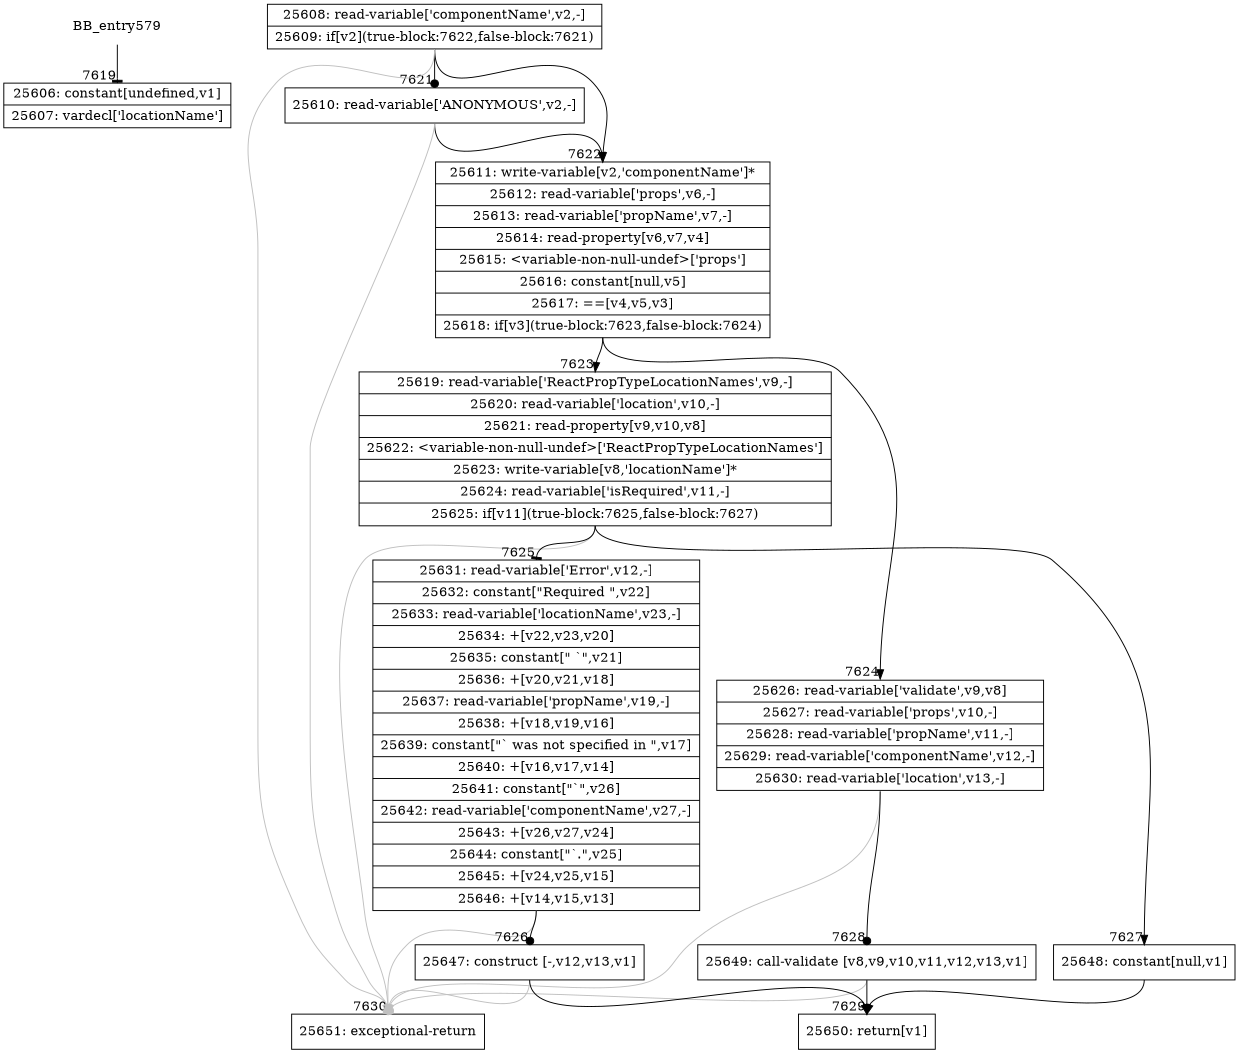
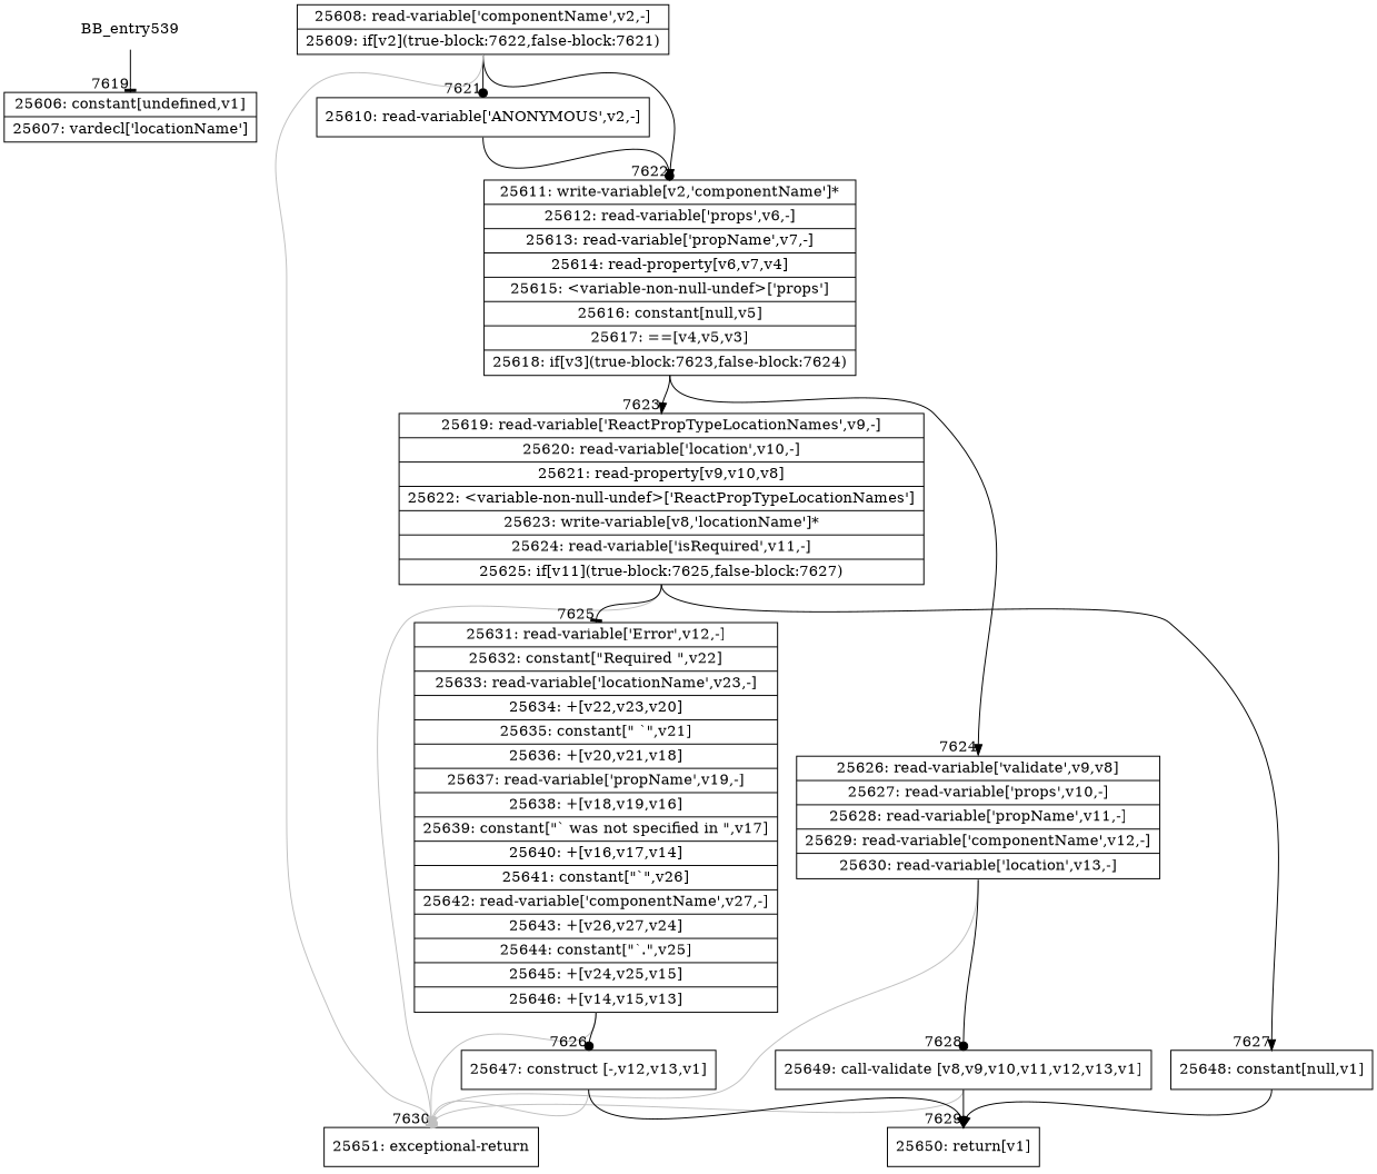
  digraph {
    rankdir=TD
    node [shape=record]
    edge [arrowhead=normal headport=n tailport=s]
-   BB_entry539 [shape=none label=BB_entry579]
+   BB_entry539 [shape=none]
    n2 [label="{25606: constant[undefined,v1]|25607: vardecl['locationName']}"]
    n3 [label="{25608: read-variable['componentName',v2,-]|25609: if[v2](true-block:7622,false-block:7621)}"]
    n4 [label="{25611: write-variable[v2,'componentName']*|25612: read-variable['props',v6,-]|25613: read-variable['propName',v7,-]|25614: read-property[v6,v7,v4]|25615: \<variable-non-null-undef\>['props']|25616: constant[null,v5]|25617: ==[v4,v5,v3]|25618: if[v3](true-block:7623,false-block:7624)}"]
    n5 [label="{25610: read-variable['ANONYMOUS',v2,-]}"]
    n6 [label="{25651: exceptional-return}"]
    n7 [label="{25619: read-variable['ReactPropTypeLocationNames',v9,-]|25620: read-variable['location',v10,-]|25621: read-property[v9,v10,v8]|25622: \<variable-non-null-undef\>['ReactPropTypeLocationNames']|25623: write-variable[v8,'locationName']*|25624: read-variable['isRequired',v11,-]|25625: if[v11](true-block:7625,false-block:7627)}"]
    n8 [label="{25626: read-variable['validate',v9,v8]|25627: read-variable['props',v10,-]|25628: read-variable['propName',v11,-]|25629: read-variable['componentName',v12,-]|25630: read-variable['location',v13,-]}"]
    n9 [label="{25631: read-variable['Error',v12,-]|25632: constant[\"Required \",v22]|25633: read-variable['locationName',v23,-]|25634: +[v22,v23,v20]|25635: constant[\" `\",v21]|25636: +[v20,v21,v18]|25637: read-variable['propName',v19,-]|25638: +[v18,v19,v16]|25639: constant[\"` was not specified in \",v17]|25640: +[v16,v17,v14]|25641: constant[\"`\",v26]|25642: read-variable['componentName',v27,-]|25643: +[v26,v27,v24]|25644: constant[\"`.\",v25]|25645: +[v24,v25,v15]|25646: +[v14,v15,v13]}"]
    n10 [label="{25648: constant[null,v1]}"]
    n11 [label="{25649: call-validate [v8,v9,v10,v11,v12,v13,v1]}"]
    n12 [label="{25647: construct [-,v12,v13,v1]}"]
    n13 [label="{25650: return[v1]}"]
    BB_entry539 -> n2 [arrowhead=tee headlabel="    7619"]
    n3 -> n4 [headlabel="      7622"]
    n3 -> n5 [arrowhead=dot headlabel="      7621"]
    n3 -> n6 [color=gray headlabel="      7630"]
    n4 -> n7 [headlabel="      7623"]
    n4 -> n8 [headlabel="      7624"]
-   n5 -> n4
-   n5 -> n6 [arrowhead=dot color=gray]
+   n5 -> n4 [arrowhead=dot]
    n7 -> n6 [color=gray]
    n7 -> n9 [arrowhead=tee headlabel="      7625"]
    n7 -> n10 [headlabel="      7627"]
    n8 -> n6 [color=gray]
    n8 -> n11 [arrowhead=dot headlabel="      7628"]
    n9 -> n6 [arrowhead=tee color=gray]
    n9 -> n12 [arrowhead=dot headlabel="      7626"]
    n10 -> n13
    n11 -> n6 [arrowhead=dot color=gray]
    n11 -> n13
    n12 -> n6 [color=gray]
    n12 -> n13 [headlabel="      7629"]
  }
